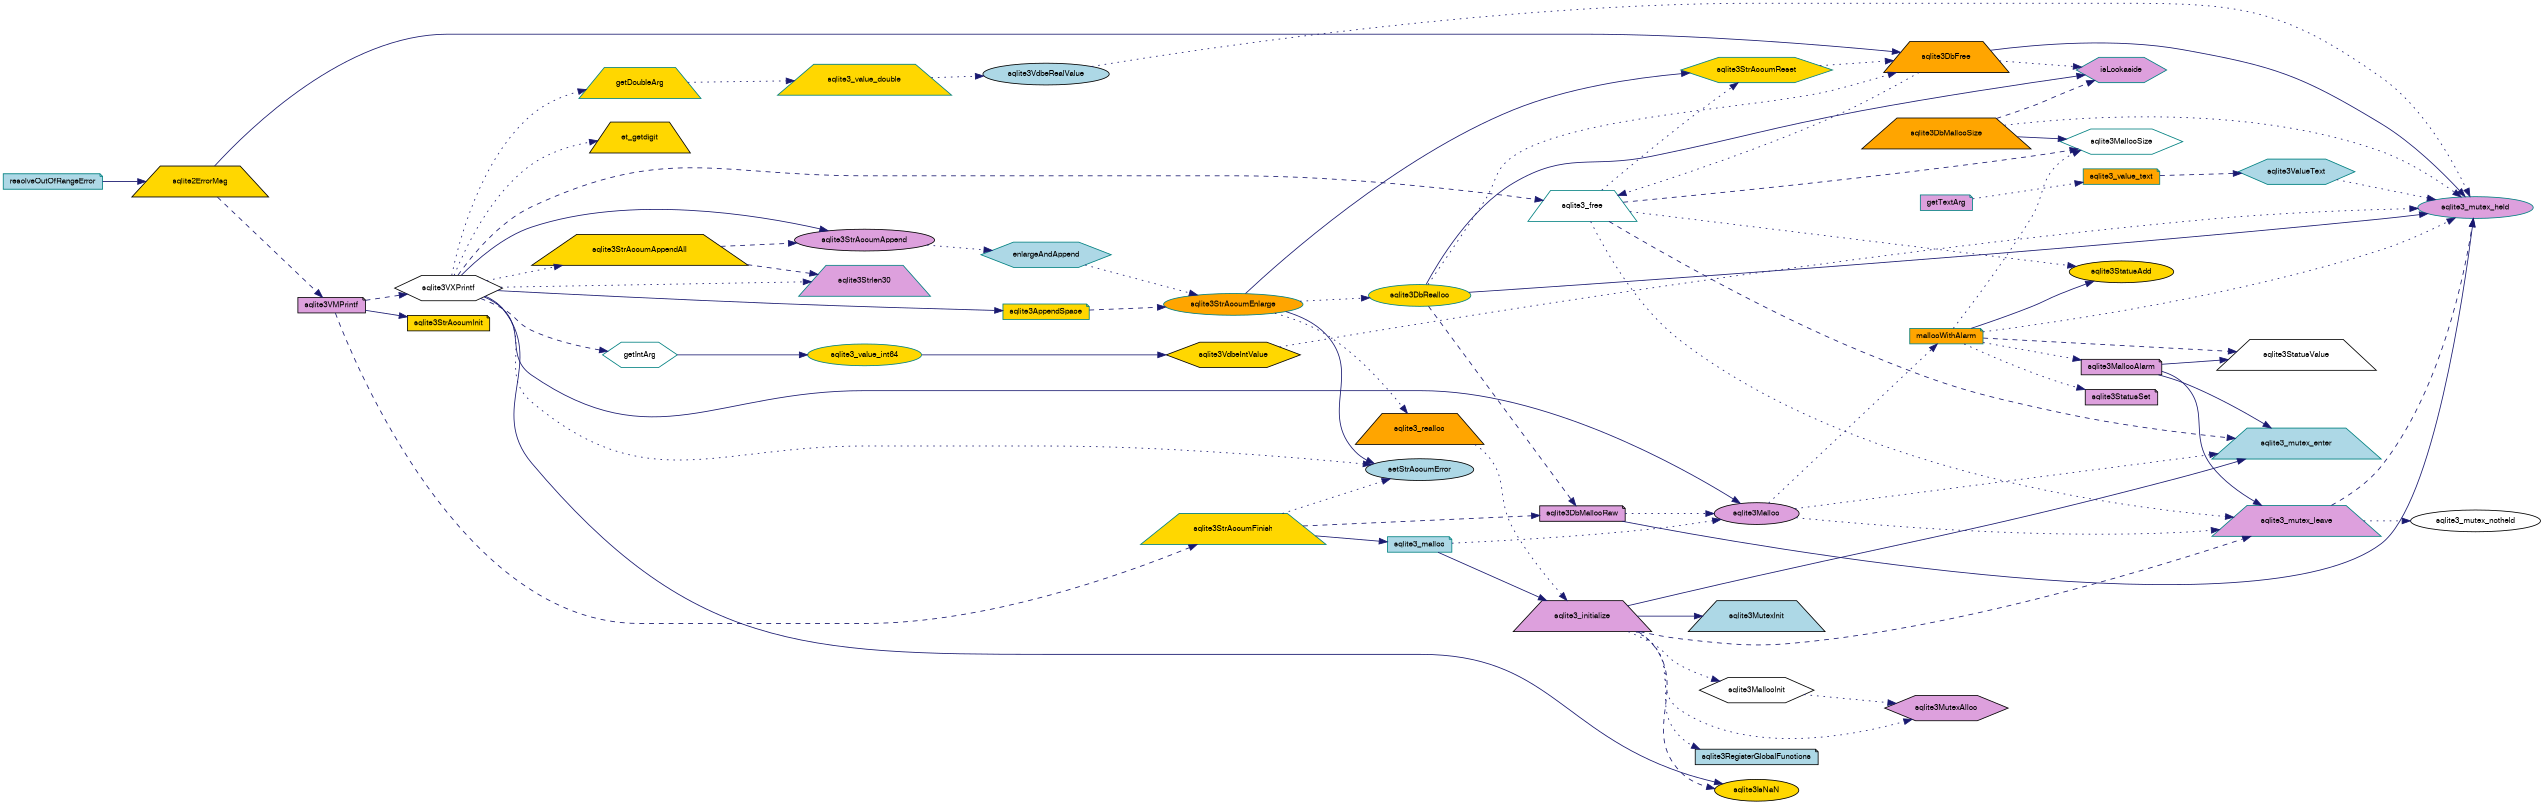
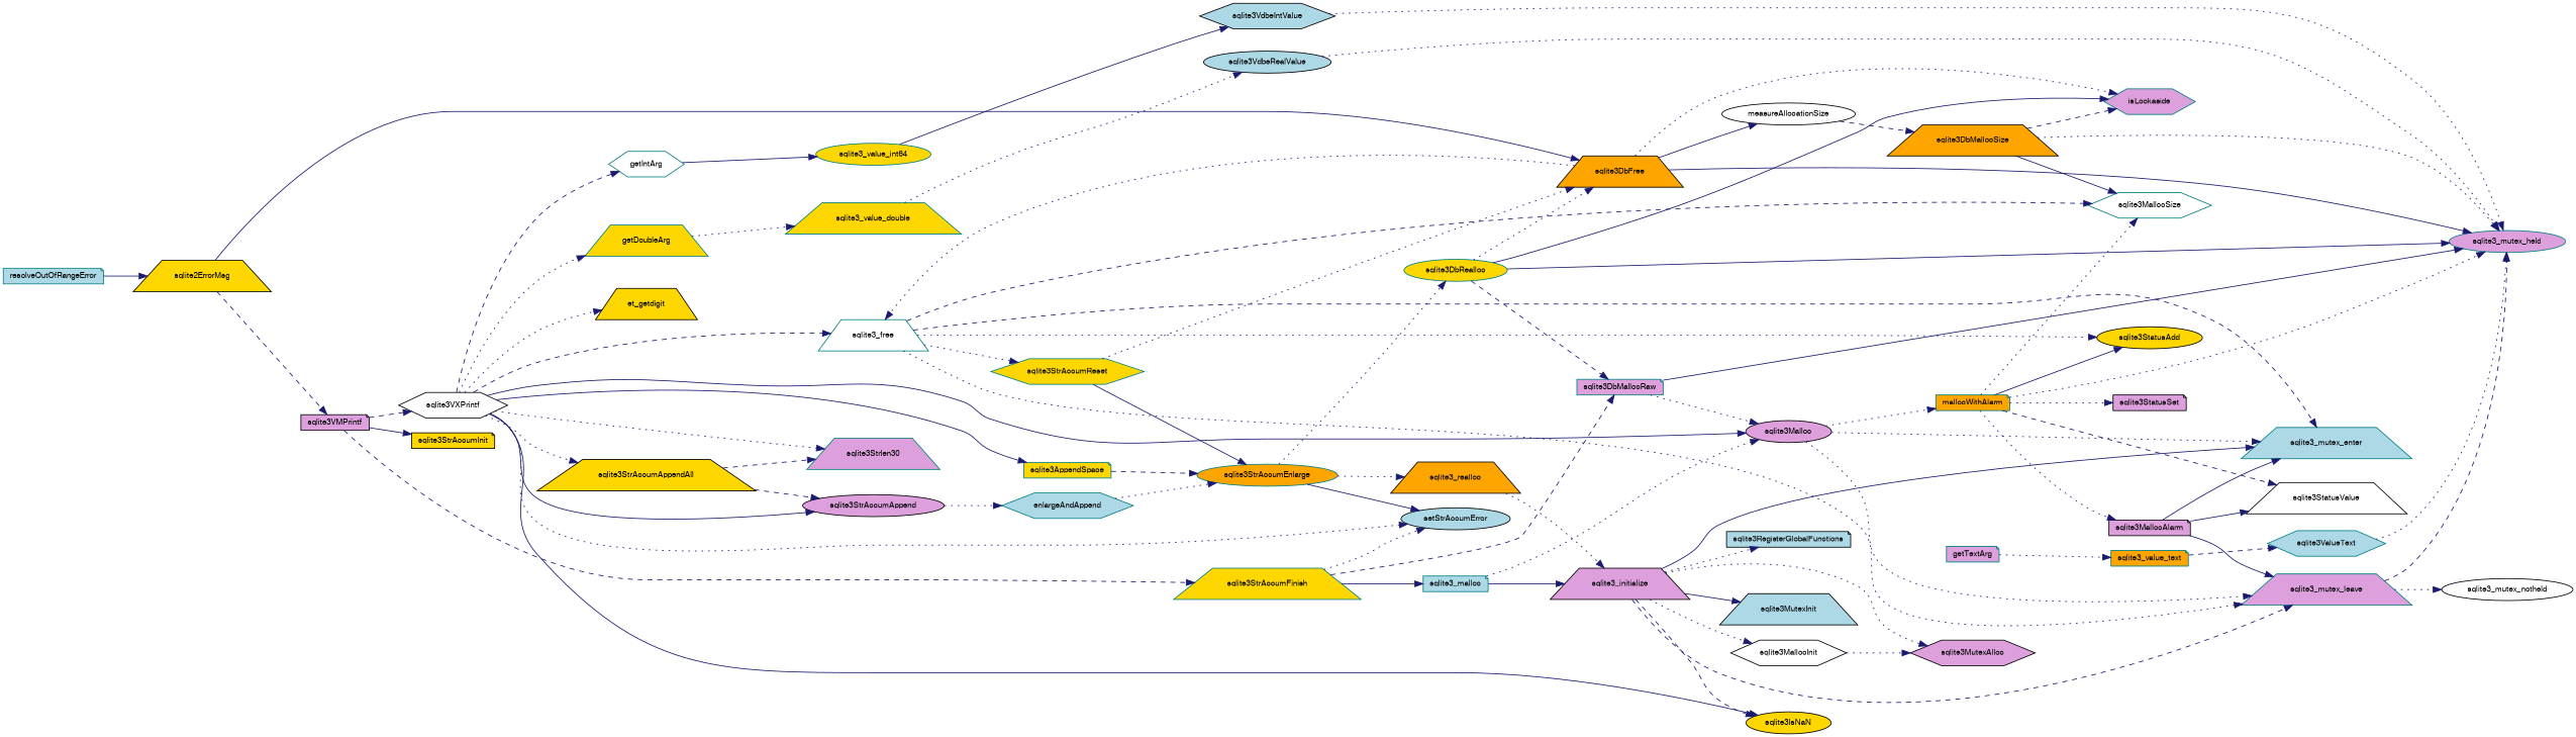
  digraph {
    rankdir=LR
    node [color=black fillcolor=gold fontname=FreeSans fontsize=10 shape=trapezium style=filled]
    edge [color=midnightblue fontname=FreeSans fontsize=10 labelfontname=FreeSans labelfontsize=10 style=dotted]
    n1 [color=teal fillcolor=lightblue fontcolor=black height=0.2 label=resolveOutOfRangeError shape=note width=0.4]
    n2 [height=0.2 label=sqlite2ErrorMsg width=0.4]
    n3 [fillcolor=plum height=0.2 label=sqlite3VMPrintf shape=note width=0.4]
    n4 [fillcolor=orange height=0.2 label=sqlite3DbFree width=0.4]
    n5 [height=0.2 label=sqlite3StrAccumInit shape=note width=0.4]
    n6 [fillcolor=white height=0.2 label=sqlite3VXPrintf shape=hexagon width=0.4]
    n7 [color=teal height=0.2 label=sqlite3StrAccumFinish width=0.4]
    n8 [color=teal fillcolor=white height=0.2 label=sqlite3_free width=0.4]
    n9 [color=teal fillcolor=plum height=0.2 label=sqlite3_mutex_held shape=ellipse width=0.4]
+   n10 [fillcolor=white height=0.2 label=measureAllocationSize shape=ellipse width=0.4]
    n11 [color=teal fillcolor=plum height=0.2 label=isLookaside shape=hexagon width=0.4]
    n12 [fillcolor=plum height=0.2 label=sqlite3StrAccumAppend shape=ellipse width=0.4]
    n13 [fillcolor=lightblue height=0.2 label=setStrAccumError shape=ellipse width=0.4]
    n14 [fillcolor=plum height=0.2 label=sqlite3Malloc shape=ellipse width=0.4]
    n15 [height=0.2 label=sqlite3IsNaN shape=ellipse width=0.4]
    n16 [color=teal fillcolor=white height=0.2 label=getIntArg shape=hexagon width=0.4]
    n17 [color=teal height=0.2 label=getDoubleArg width=0.4]
    n18 [color=teal fillcolor=plum height=0.2 label=sqlite3Strlen30 width=0.4]
    n19 [height=0.2 label=et_getdigit width=0.4]
    n20 [height=0.2 label=sqlite3StrAccumAppendAll width=0.4]
    n21 [color=teal height=0.2 label=sqlite3AppendSpace shape=note width=0.4]
-   n22 [fillcolor=plum height=0.2 label=sqlite3DbMallocRaw shape=note width=0.4]
+   n22 [color=teal fillcolor=plum height=0.2 label=sqlite3DbMallocRaw shape=note width=0.4]
    n23 [color=teal fillcolor=lightblue height=0.2 label=sqlite3_malloc shape=note width=0.4]
    n24 [color=teal fillcolor=lightblue height=0.2 label=enlargeAndAppend shape=hexagon width=0.4]
    n25 [color=teal height=0.2 label=sqlite3StrAccumReset shape=hexagon width=0.4]
    n26 [color=teal fillcolor=white height=0.2 label=sqlite3MallocSize shape=hexagon width=0.4]
    n27 [color=teal fillcolor=lightblue height=0.2 label=sqlite3_mutex_enter width=0.4]
    n28 [height=0.2 label=sqlite3StatusAdd shape=ellipse width=0.4]
    n29 [color=teal fillcolor=plum height=0.2 label=sqlite3_mutex_leave width=0.4]
    n30 [color=teal fillcolor=orange height=0.2 label=mallocWithAlarm shape=note width=0.4]
    n31 [color=teal height=0.2 label=sqlite3_value_int64 shape=ellipse width=0.4]
    n32 [color=teal height=0.2 label=sqlite3_value_double width=0.4]
    n33 [color=teal fillcolor=plum height=0.2 label=getTextArg shape=note width=0.4]
    n34 [color=teal fillcolor=orange height=0.2 label=sqlite3_value_text shape=note width=0.4]
    n35 [color=teal fillcolor=orange height=0.2 label=sqlite3StrAccumEnlarge shape=ellipse width=0.4]
    n36 [color=teal height=0.2 label=sqlite3DbRealloc shape=ellipse width=0.4]
    n37 [fillcolor=orange height=0.2 label=sqlite3_realloc width=0.4]
    n38 [fillcolor=plum height=0.2 label=sqlite3_initialize width=0.4]
    n39 [fillcolor=orange height=0.2 label=sqlite3DbMallocSize width=0.4]
    n40 [fillcolor=white height=0.2 label=sqlite3_mutex_notheld shape=ellipse width=0.4]
    n41 [fillcolor=plum height=0.2 label=sqlite3StatusSet shape=note width=0.4]
    n42 [fillcolor=white height=0.2 label=sqlite3StatusValue width=0.4]
    n43 [fillcolor=plum height=0.2 label=sqlite3MallocAlarm shape=note width=0.4]
    n44 [fillcolor=lightblue height=0.2 label=sqlite3MutexInit width=0.4]
    n45 [fillcolor=plum height=0.2 label=sqlite3MutexAlloc shape=hexagon width=0.4]
    n46 [fillcolor=white height=0.2 label=sqlite3MallocInit shape=hexagon width=0.4]
    n47 [fillcolor=lightblue height=0.2 label=sqlite3RegisterGlobalFunctions shape=note width=0.4]
-   n48 [height=0.2 label=sqlite3VdbeIntValue shape=hexagon width=0.4]
+   n48 [fillcolor=lightblue height=0.2 label=sqlite3VdbeIntValue shape=hexagon width=0.4]
    n49 [fillcolor=lightblue height=0.2 label=sqlite3VdbeRealValue shape=ellipse width=0.4]
    n50 [color=teal fillcolor=lightblue height=0.2 label=sqlite3ValueText shape=hexagon width=0.4]
    n1 -> n2 [style=solid]
    n2 -> n3 [style=dashed]
    n2 -> n4 [style=solid]
    n3 -> n5 [style=solid]
    n3 -> n6 [style=dashed]
    n3 -> n7 [style=dashed]
    n4 -> n8
    n4 -> n9 [style=solid]
+   n4 -> n10 [style=solid]
    n4 -> n11
    n6 -> n8 [style=dashed]
    n6 -> n12 [style=solid]
    n6 -> n13
    n6 -> n14 [style=solid]
    n6 -> n15 [style=solid]
    n6 -> n16 [style=dashed]
    n6 -> n17
    n6 -> n18
    n6 -> n19
    n6 -> n20
    n6 -> n21 [style=solid]
    n7 -> n13
    n7 -> n22 [style=dashed]
    n7 -> n23 [style=solid]
    n8 -> n25
    n8 -> n26 [style=dashed]
    n8 -> n27 [style=dashed]
    n8 -> n28
    n8 -> n29
+   n10 -> n39 [style=dashed]
    n12 -> n24
    n14 -> n27
    n14 -> n29
    n14 -> n30
    n16 -> n31 [style=solid]
    n17 -> n32
    n20 -> n12 [style=dashed]
    n20 -> n18 [style=dashed]
    n21 -> n35 [style=dashed]
    n22 -> n9 [style=solid]
    n22 -> n14
    n23 -> n14
    n23 -> n38 [style=solid]
    n24 -> n35
    n25 -> n4
    n29 -> n9 [style=dashed]
    n29 -> n40
    n30 -> n9
    n30 -> n26
    n30 -> n28 [style=solid]
    n30 -> n41
    n30 -> n42 [style=dashed]
    n30 -> n43
    n31 -> n48 [style=solid]
    n32 -> n49
    n33 -> n34
    n34 -> n50 [style=dashed]
    n35 -> n13 [style=solid]
-   n35 -> n25 [style=solid]
+   n25 -> n35 [style=solid]
    n35 -> n36
    n35 -> n37
    n36 -> n4
    n36 -> n9 [style=solid]
    n36 -> n11 [style=solid]
    n36 -> n22 [style=dashed]
    n37 -> n38
    n38 -> n15 [style=dashed]
    n38 -> n27 [style=solid]
    n38 -> n29 [style=dashed]
    n38 -> n44 [style=solid]
    n38 -> n45
    n38 -> n46
    n38 -> n47
    n39 -> n9
    n39 -> n11 [style=dashed]
    n39 -> n26 [style=solid]
    n43 -> n27 [style=solid]
    n43 -> n29 [style=solid]
    n43 -> n42 [style=solid]
    n46 -> n45
    n48 -> n9
    n49 -> n9
    n50 -> n9
  }
